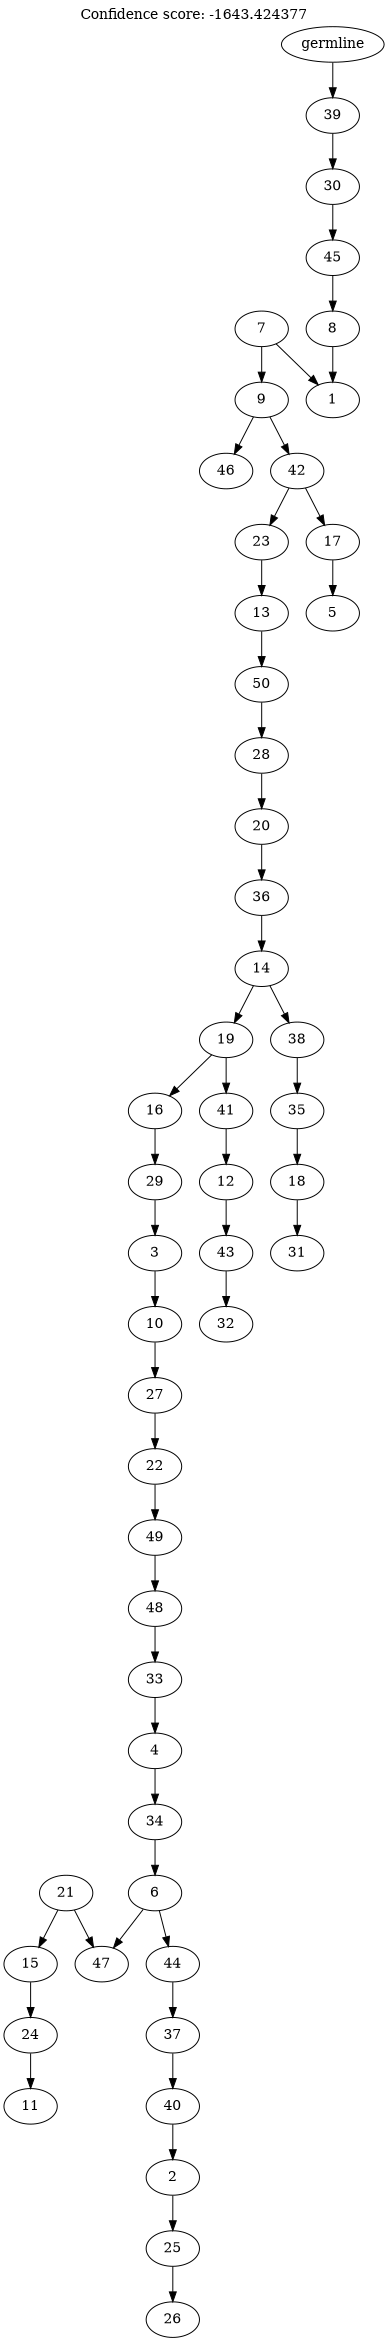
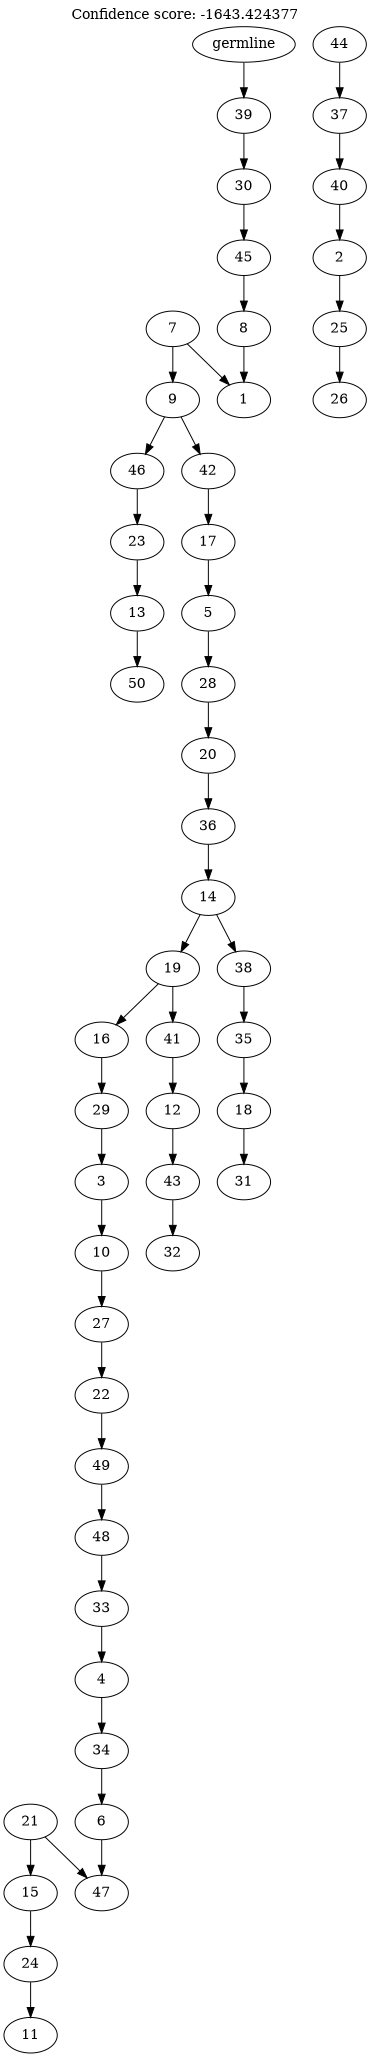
  digraph {
    label="Confidence score: -1643.424377"
    labelloc=t
    n1 [label=13]
    n2 [label=50]
    n3 [label=23]
    n4 [label=46]
    n5 [label=25]
    n6 [label=26]
    n7 [label=2]
    n8 [label=40]
    n9 [label=37]
    n10 [label=44]
    n11 [label=24]
    n12 [label=11]
    n13 [label=15]
    n14 [label=21]
    n15 [label=47]
    n16 [label=6]
    n17 [label=34]
    n18 [label=4]
    n19 [label=33]
    n20 [label=48]
    n21 [label=49]
    n22 [label=22]
    n23 [label=27]
    n24 [label=10]
    n25 [label=3]
    n26 [label=29]
    n27 [label=16]
    n28 [label=43]
    n29 [label=32]
    n30 [label=12]
    n31 [label=41]
    n32 [label=19]
    n33 [label=18]
    n34 [label=31]
    n35 [label=35]
    n36 [label=38]
    n37 [label=14]
    n38 [label=36]
    n39 [label=20]
    n40 [label=28]
    n41 [label=5]
    n42 [label=17]
    n43 [label=42]
    n44 [label=9]
    n45 [label=7]
    n46 [label=1]
    n47 [label=8]
    n48 [label=45]
    n49 [label=30]
    n50 [label=39]
    n51 [label=germline]
    n1 -> n2
    n3 -> n1
-   n43 -> n3
+   n4 -> n3
    n5 -> n6
    n7 -> n5
    n8 -> n7
    n9 -> n8
    n10 -> n9
    n11 -> n12
    n13 -> n11
    n14 -> n13
    n14 -> n15
-   n16 -> n10
    n16 -> n15
    n17 -> n16
    n18 -> n17
    n19 -> n18
    n20 -> n19
    n21 -> n20
    n22 -> n21
    n23 -> n22
    n24 -> n23
    n25 -> n24
    n26 -> n25
    n27 -> n26
    n28 -> n29
    n30 -> n28
    n31 -> n30
    n32 -> n27
    n32 -> n31
    n33 -> n34
    n35 -> n33
    n36 -> n35
    n37 -> n32
    n37 -> n36
    n38 -> n37
    n39 -> n38
    n40 -> n39
-   n2 -> n40
+   n41 -> n40
    n42 -> n41
    n43 -> n42
    n44 -> n4
    n44 -> n43
    n45 -> n44
    n45 -> n46
    n47 -> n46
    n48 -> n47
    n49 -> n48
    n50 -> n49
    n51 -> n50
  }
